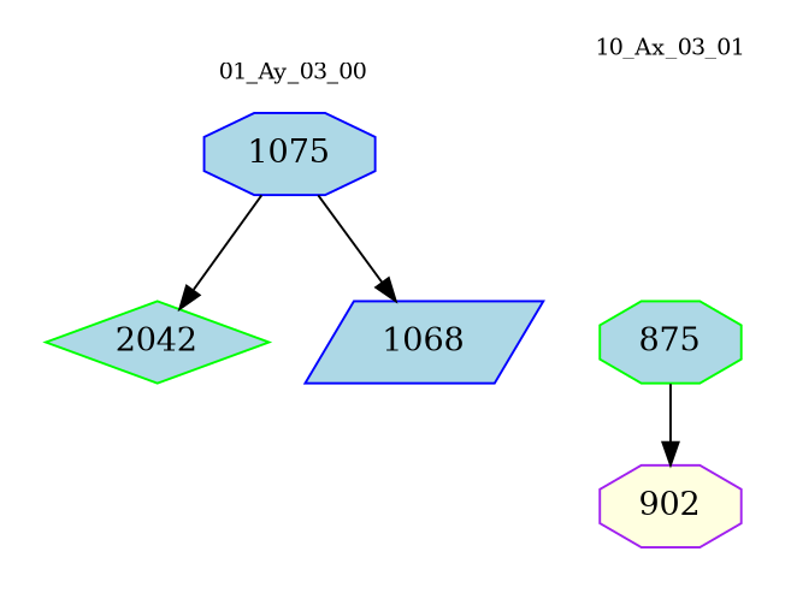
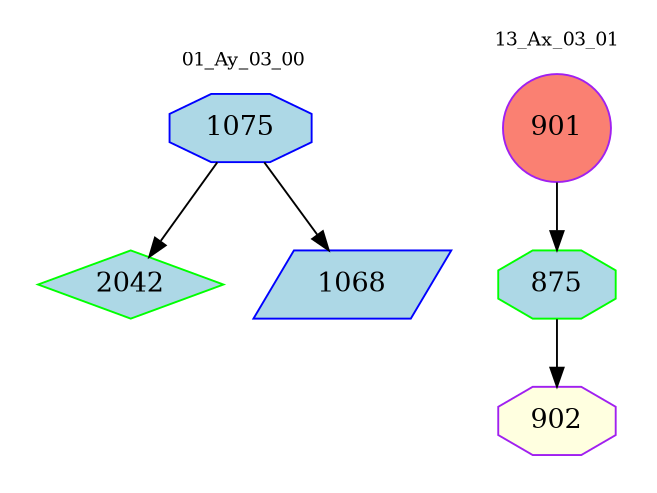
  digraph {
    node [color=blue fillcolor=lightblue shape=octagon style=filled]
    edge [color=black]
    n1 [label=1075]
    n2 [color=green label=2042 shape=diamond]
    n3 [label=1068 shape=parallelogram]
+   n4 [color=purple fillcolor=salmon label=901 shape=circle]
    n5 [color=green label=875]
    n6 [color=purple fillcolor=lightyellow label=902]
    subgraph cluster_1 {
      color=white
      fontsize=10
      label="01_Ay_03_00"
      n1
      n2
      n3
    }
    subgraph cluster_2 {
      color=white
      fontsize=10
-     label="10_Ax_03_01"
+     label="13_Ax_03_01"
+     n4
      n5
      n6
    }
    n1 -> n2
    n1 -> n3
+   n4 -> n5
    n5 -> n6
  }
